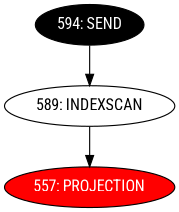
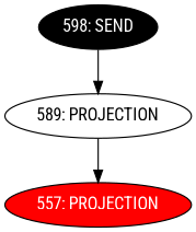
  digraph {
    fontname="Roboto Condensed"
    node [fontname="Roboto Condensed" fontcolor=white style=filled]
    edge [fontname="Roboto Condensed"]
-   n1 [label="589: INDEXSCAN" fontcolor="" style=""]
+   n1 [label="589: PROJECTION" fontcolor="" style=""]
    n2 [fillcolor=red label="557: PROJECTION"]
-   n3 [fillcolor=black label="594: SEND"]
+   n3 [fillcolor=black label="598: SEND"]
    n1 -> n2
    n3 -> n1
  }
